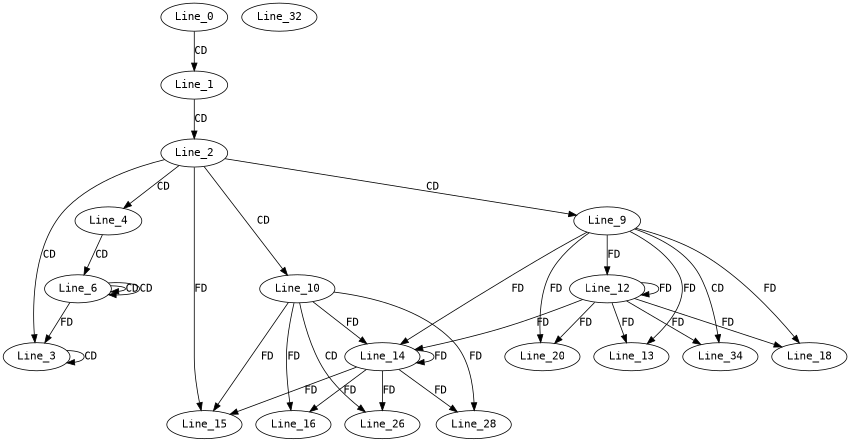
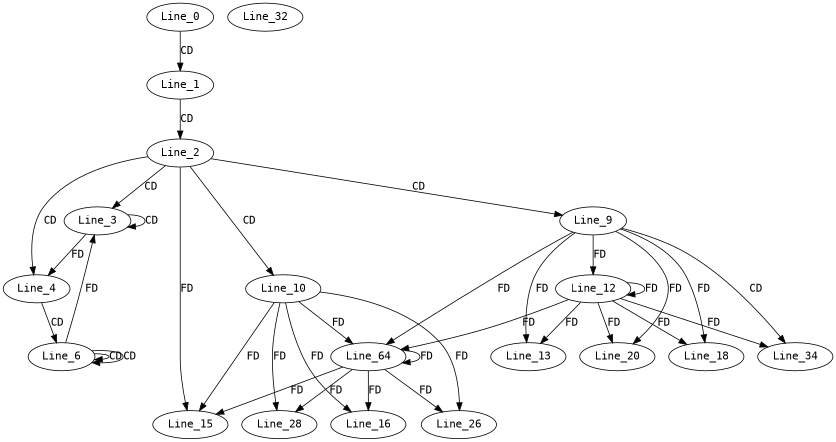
  digraph {
    fontname="DejaVu Sans Mono"
    node [fontname="DejaVu Sans Mono"]
    edge [fontname="DejaVu Sans Mono"]
    Line_0
    Line_1
    Line_2
    Line_3
    Line_4
    Line_9
    Line_10
    Line_15
    Line_6
    Line_12
    Line_13
-   Line_14
+   Line_14 [label=Line_64]
    Line_18
    Line_20
    Line_34
    Line_16
    Line_26
    Line_28
    Line_32
    Line_0 -> Line_1 [label=CD]
    Line_1 -> Line_2 [label=CD]
    Line_2 -> Line_3 [label=CD]
    Line_2 -> Line_4 [label=CD]
    Line_2 -> Line_9 [label=CD]
    Line_2 -> Line_10 [label=CD]
    Line_2 -> Line_15 [label=FD]
    Line_3 -> Line_3 [label=CD]
+   Line_3 -> Line_4 [label=FD]
    Line_4 -> Line_6 [label=CD]
    Line_9 -> Line_12 [label=FD]
    Line_9 -> Line_13 [label=FD]
    Line_9 -> Line_14 [label=FD]
    Line_9 -> Line_18 [label=FD]
    Line_9 -> Line_20 [label=FD]
    Line_9 -> Line_34 [label=CD]
    Line_10 -> Line_15 [label=FD]
    Line_10 -> Line_14 [label=FD]
    Line_10 -> Line_16 [label=FD]
-   Line_10 -> Line_26 [label=CD]
+   Line_10 -> Line_26 [label=FD]
    Line_10 -> Line_28 [label=FD]
    Line_6 -> Line_3 [label=FD]
    Line_6 -> Line_6 [label=CD]
    Line_6 -> Line_6 [label=CD]
    Line_12 -> Line_12 [label=FD]
    Line_12 -> Line_13 [label=FD]
    Line_12 -> Line_14 [label=FD]
    Line_12 -> Line_18 [label=FD]
    Line_12 -> Line_20 [label=FD]
    Line_12 -> Line_34 [label=FD]
    Line_14 -> Line_15 [label=FD]
    Line_14 -> Line_14 [label=FD]
    Line_14 -> Line_16 [label=FD]
    Line_14 -> Line_26 [label=FD]
    Line_14 -> Line_28 [label=FD]
  }
